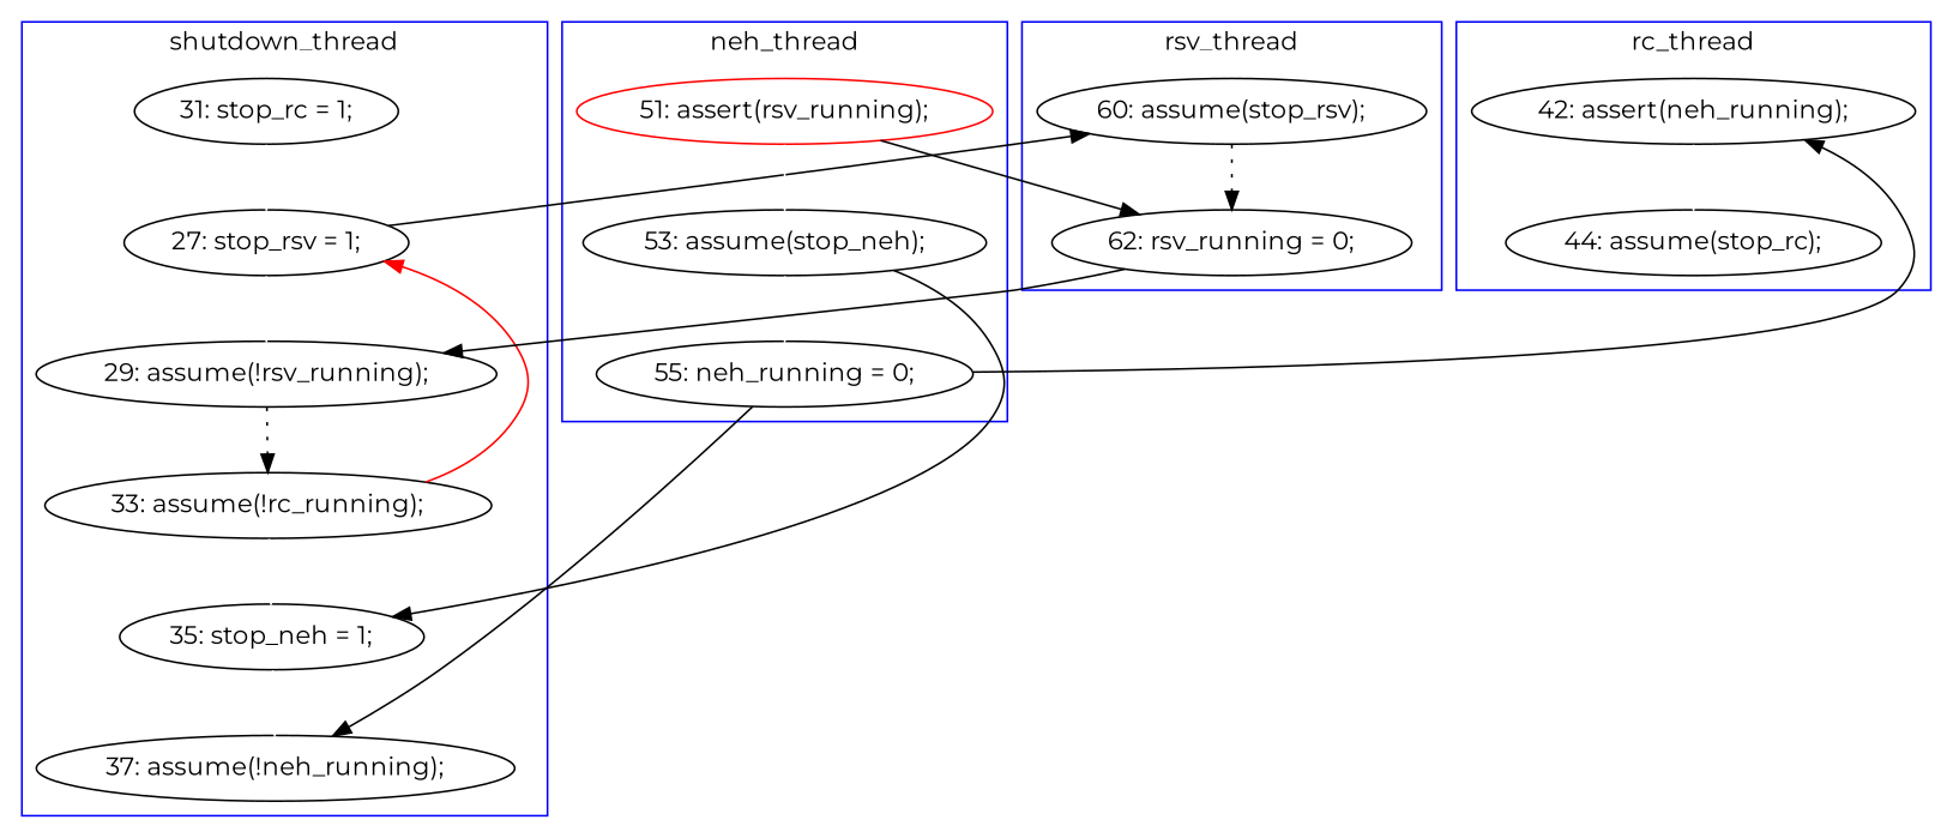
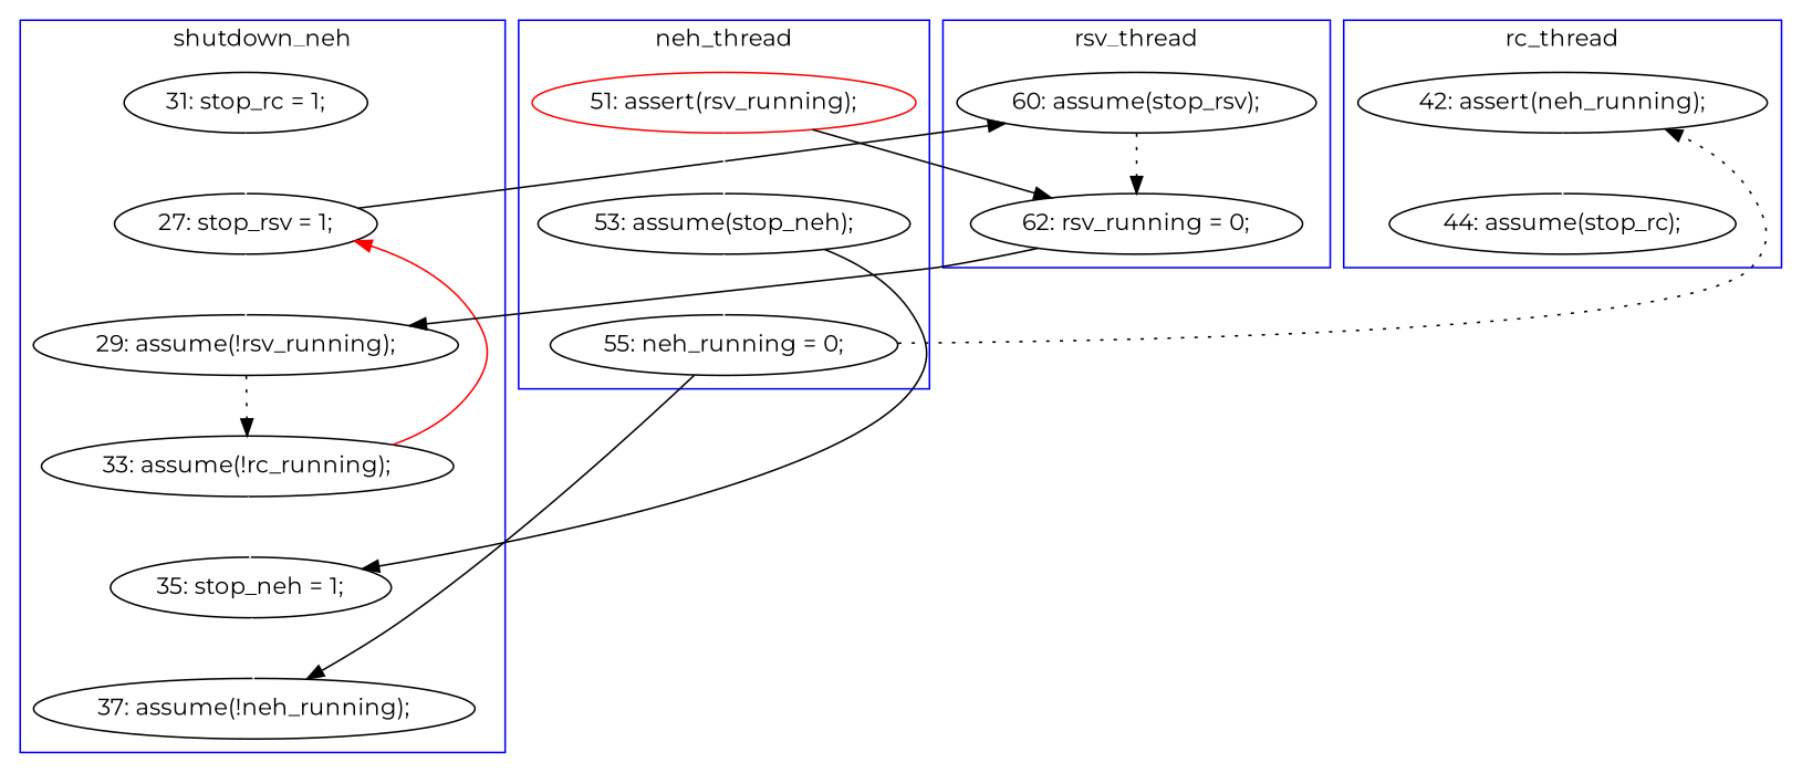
  digraph {
    fontname=Montserrat
    node [fontname=Montserrat]
    edge [color=black fontname=Montserrat style=solid]
    n1 [label="31: stop_rc = 1;"]
    n2 [label="27: stop_rsv = 1;"]
    n3 [label="37: assume(!neh_running);"]
    n4 [label="35: stop_neh = 1;"]
    n5 [label="29: assume(!rsv_running);"]
    n6 [label="33: assume(!rc_running);"]
    n7 [label="55: neh_running = 0;"]
    n8 [label="53: assume(stop_neh);"]
    n9 [color=red label="51: assert(rsv_running);"]
    n10 [label="62: rsv_running = 0;"]
    n11 [label="60: assume(stop_rsv);"]
    n12 [label="42: assert(neh_running);"]
    n13 [label="44: assume(stop_rc);"]
    subgraph cluster_1 {
      color=blue
-     label=shutdown_thread
+     label=shutdown_neh
      n1
      n2
      n3
      n4
      n5
      n6
    }
    subgraph cluster_2 {
      color=blue
      label=neh_thread
      n7
      n8
      n9
    }
    subgraph cluster_3 {
      color=blue
      label=rsv_thread
      n10
      n11
    }
    subgraph cluster_4 {
      color=blue
      label=rc_thread
      n12
      n13
    }
    n1 -> n2 [color=white]
    n2 -> n5 [color=white]
    n2 -> n11 [constraint=false]
    n4 -> n3 [color=white]
    n5 -> n6 [style=dotted]
    n6 -> n2 [color=red constraint=false]
    n6 -> n4 [color=white]
    n7 -> n3 [constraint=false]
-   n7 -> n12 [constraint=false]
+   n7 -> n12 [constraint=false style=dotted]
    n8 -> n4 [constraint=false]
    n8 -> n7 [color=white]
    n9 -> n8 [color=white]
    n9 -> n10 [constraint=false]
    n10 -> n5 [constraint=false]
    n11 -> n10 [style=dotted]
    n12 -> n13 [color=white]
  }
